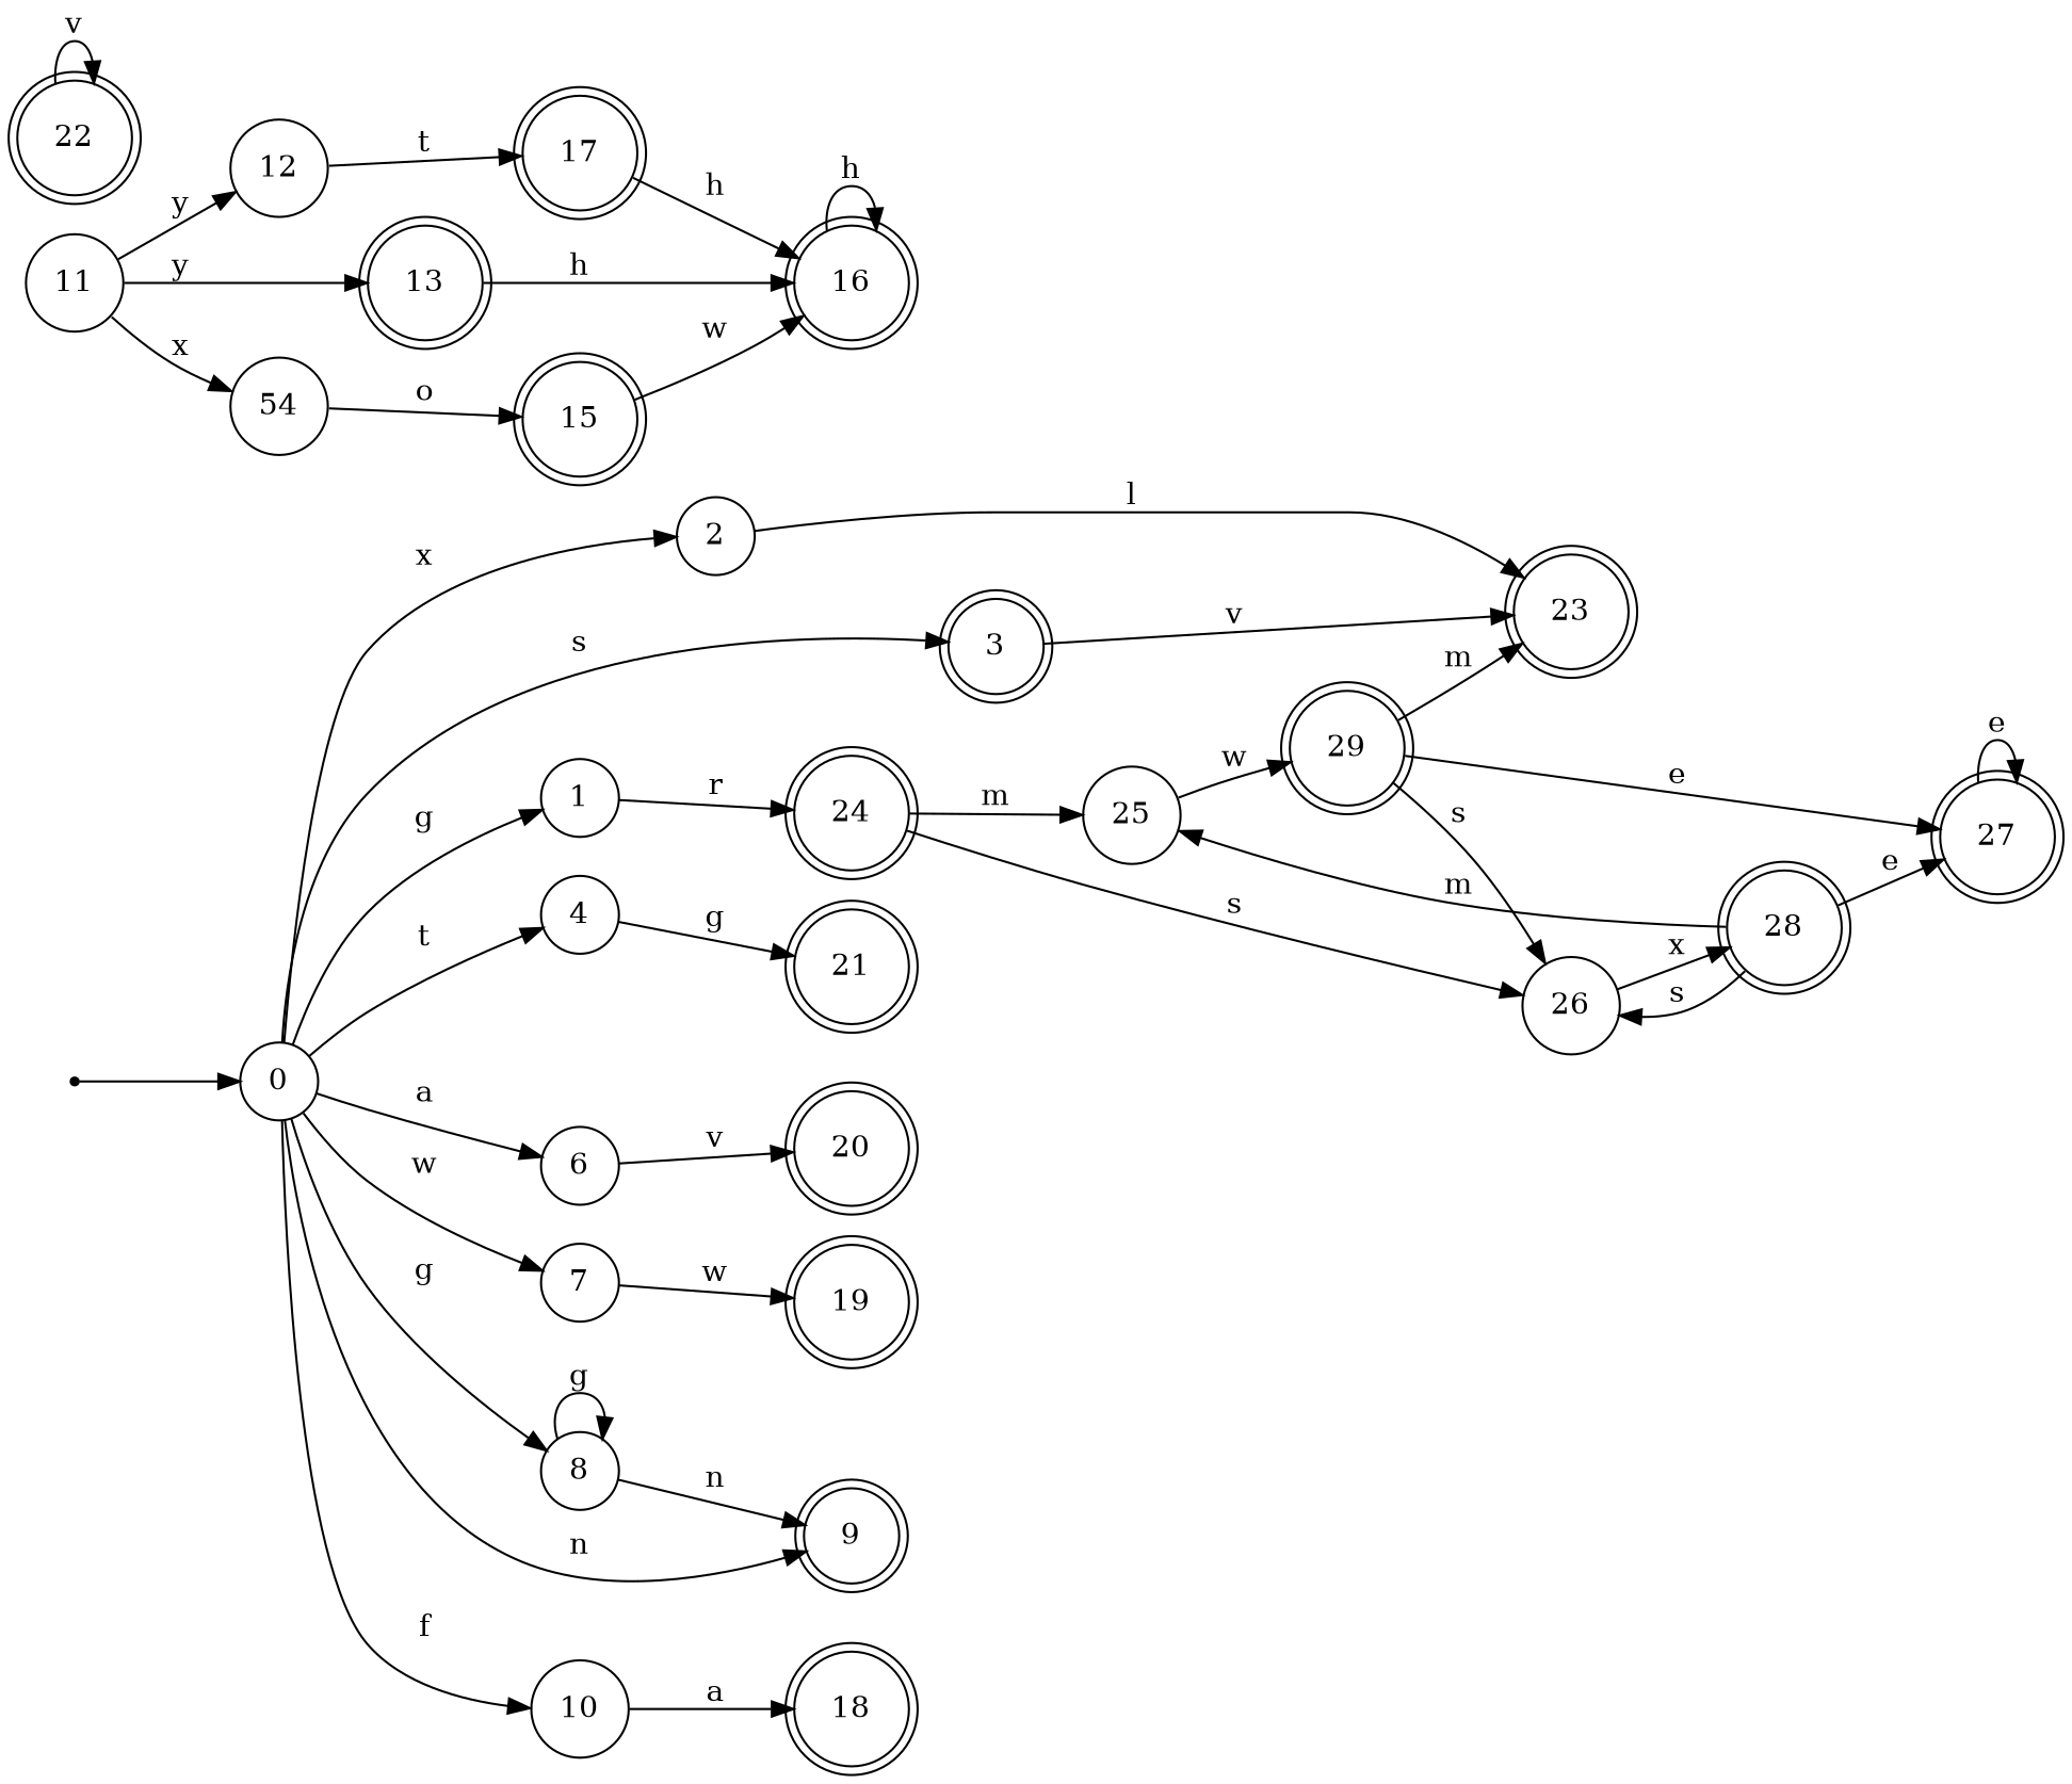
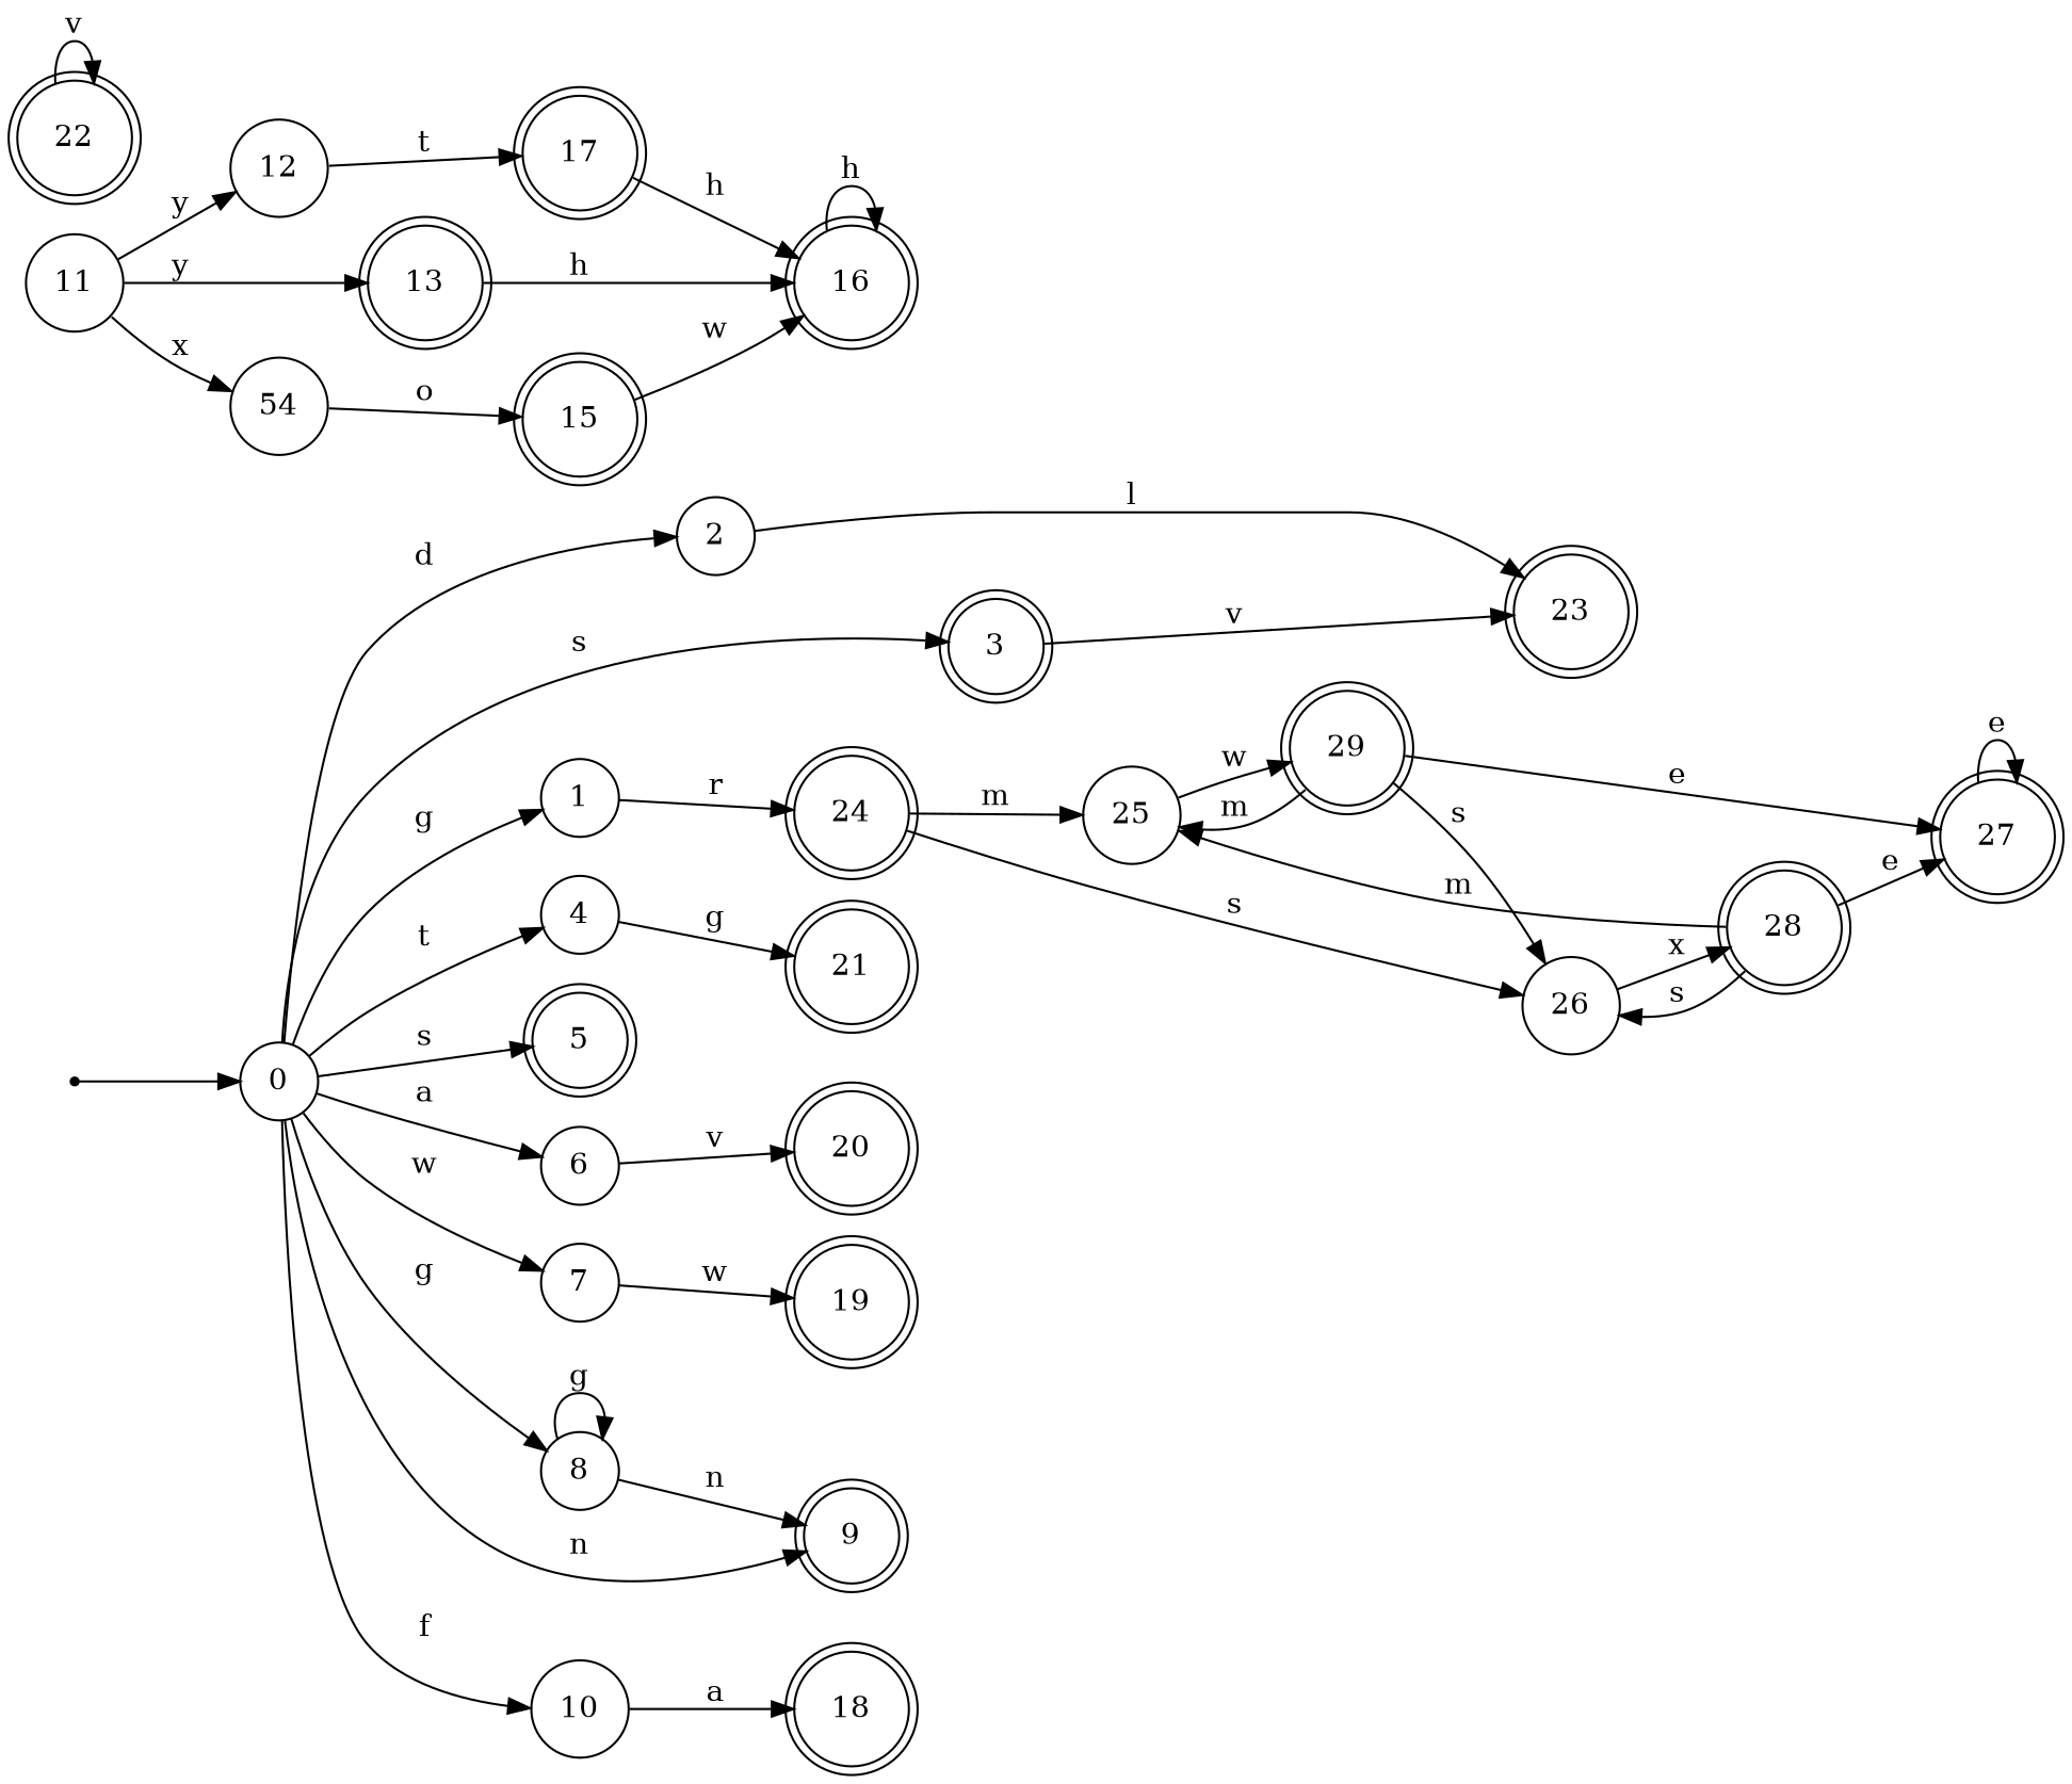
  digraph {
    rankdir=LR
    node [shape=doublecircle]
    dummy0 [shape=point]
    0 [shape=circle]
    1 [shape=circle]
    2 [shape=circle]
    3
    4 [shape=circle]
+   5
    6 [shape=circle]
    7 [shape=circle]
    8 [shape=circle]
    9
    10 [shape=circle]
    24
    23
    21
    20
    19
    18
    11 [shape=circle]
    12 [shape=circle]
    13
    n22 [label=54 shape=circle]
    25 [shape=circle]
    26 [shape=circle]
    22
    17
    16
    15
    29
    28
    27
    dummy0 -> 0
    0 -> 1 [label=g]
-   0 -> 2 [label=x]
+   0 -> 2 [label=d]
    0 -> 3 [label=s]
    0 -> 4 [label=t]
+   0 -> 5 [label=s]
    0 -> 6 [label=a]
    0 -> 7 [label=w]
    0 -> 8 [label=g]
    0 -> 9 [label=n]
    0 -> 10 [label=f]
    1 -> 24 [label=r]
    2 -> 23 [label=l]
    3 -> 23 [label=v]
    4 -> 21 [label=g]
    6 -> 20 [label=v]
    7 -> 19 [label=w]
    8 -> 8 [label=g]
    8 -> 9 [label=n]
    10 -> 18 [label=a]
    24 -> 25 [label=m]
    24 -> 26 [label=s]
    11 -> 12 [label=y]
    11 -> 13 [label=y]
    11 -> n22 [label=x]
    12 -> 17 [label=t]
    13 -> 16 [label=h]
    n22 -> 15 [label=o]
    25 -> 29 [label=w]
    26 -> 28 [label=x]
    22 -> 22 [label=v]
    17 -> 16 [label=h]
    16 -> 16 [label=h]
    15 -> 16 [label=w]
-   29 -> 23 [label=m]
+   29 -> 25 [label=m]
    29 -> 26 [label=s]
    29 -> 27 [label=e]
    28 -> 25 [label=m]
    28 -> 26 [label=s]
    28 -> 27 [label=e]
    27 -> 27 [label=e]
  }
